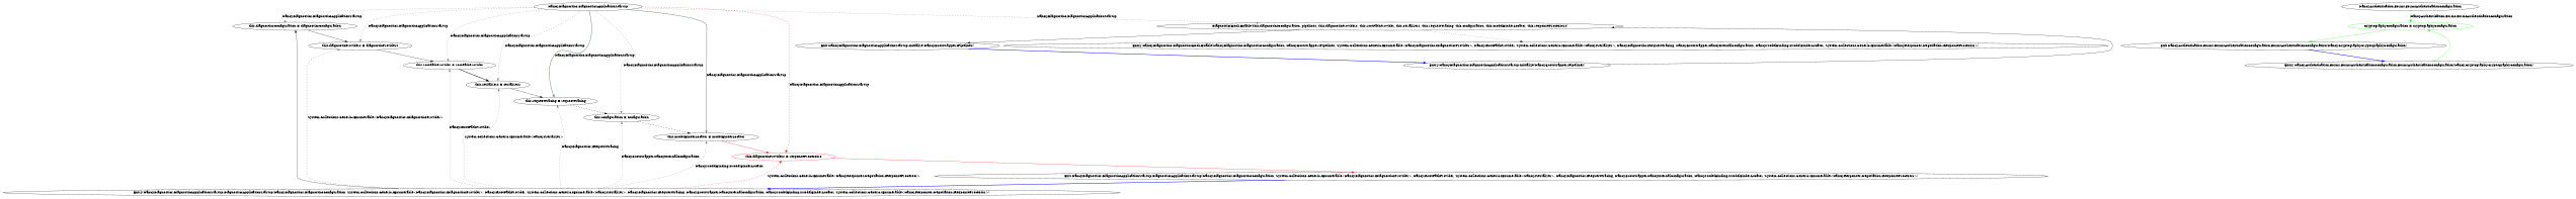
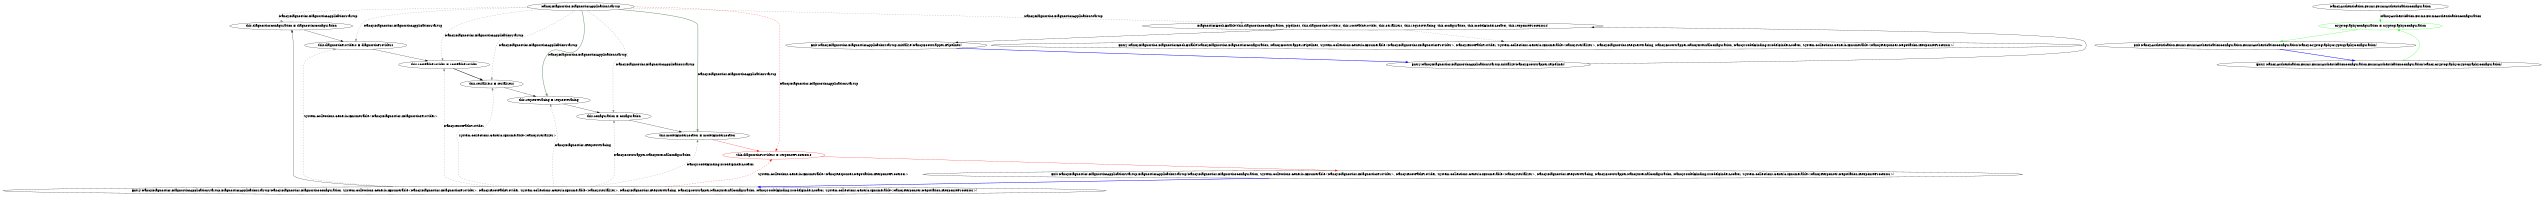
  digraph {
    node [cluster="Nancy.Diagnostics.DiagnosticsApplicationStartup.DiagnosticsApplicationStartup(Nancy.Diagnostics.DiagnosticsConfiguration, System.Collections.Generic.IEnumerable<Nancy.Diagnostics.IDiagnosticsProvider>, Nancy.IRootPathProvider, System.Collections.Generic.IEnumerable<Nancy.ISerializer>, Nancy.Diagnostics.IRequestTracing, Nancy.Bootstrapper.NancyInternalConfiguration, Nancy.ModelBinding.IModelBinderLocator, System.Collections.Generic.IEnumerable<Nancy.Responses.Negotiation.IResponseProcessor>)" span="21-21"]
    edge [color=darkseagreen4 style=dashed]
    n1 [label="Nancy.Diagnostics.DiagnosticsApplicationStartup" cluster="" span=""]
    n2 [label="this.diagnosticsConfiguration = diagnosticsConfiguration" span="23-23"]
    n3 [label="this.diagnosticProviders = diagnosticProviders" span="24-24"]
    n4 [label="this.rootPathProvider = rootPathProvider" span="25-25"]
    n5 [label="this.serializers = serializers" span="26-26"]
    n6 [label="this.requestTracing = requestTracing" span="27-27"]
    n7 [label="this.configuration = configuration" span="28-28"]
    n8 [label="this.modelBinderLocator = modelBinderLocator" span="29-29"]
    n9 [color=red community=0 label="this.diagnosticProviders = responseProcessors" span="30-30"]
    n10 [cluster="Nancy.Diagnostics.DiagnosticsApplicationStartup.Initialize(Nancy.Bootstrapper.IPipelines)" label="DiagnosticsHook.Enable(this.diagnosticsConfiguration, pipelines, this.diagnosticProviders, this.rootPathProvider, this.serializers, this.requestTracing, this.configuration, this.modelBinderLocator, this.responseProcessors)" span="39-39"]
    n11 [label="Exit Nancy.Diagnostics.DiagnosticsApplicationStartup.DiagnosticsApplicationStartup(Nancy.Diagnostics.DiagnosticsConfiguration, System.Collections.Generic.IEnumerable<Nancy.Diagnostics.IDiagnosticsProvider>, Nancy.IRootPathProvider, System.Collections.Generic.IEnumerable<Nancy.ISerializer>, Nancy.Diagnostics.IRequestTracing, Nancy.Bootstrapper.NancyInternalConfiguration, Nancy.ModelBinding.IModelBinderLocator, System.Collections.Generic.IEnumerable<Nancy.Responses.Negotiation.IResponseProcessor>)"]
    n12 [cluster="Nancy.Diagnostics.DiagnosticsApplicationStartup.Initialize(Nancy.Bootstrapper.IPipelines)" label="Exit Nancy.Diagnostics.DiagnosticsApplicationStartup.Initialize(Nancy.Bootstrapper.IPipelines)" span="37-37"]
    n13 [cluster="Nancy.Diagnostics.DiagnosticsHook.Enable(Nancy.Diagnostics.DiagnosticsConfiguration, Nancy.Bootstrapper.IPipelines, System.Collections.Generic.IEnumerable<Nancy.Diagnostics.IDiagnosticsProvider>, Nancy.IRootPathProvider, System.Collections.Generic.IEnumerable<Nancy.ISerializer>, Nancy.Diagnostics.IRequestTracing, Nancy.Bootstrapper.NancyInternalConfiguration, Nancy.ModelBinding.IModelBinderLocator, System.Collections.Generic.IEnumerable<Nancy.Responses.Negotiation.IResponseProcessor>)" label="Entry Nancy.Diagnostics.DiagnosticsHook.Enable(Nancy.Diagnostics.DiagnosticsConfiguration, Nancy.Bootstrapper.IPipelines, System.Collections.Generic.IEnumerable<Nancy.Diagnostics.IDiagnosticsProvider>, Nancy.IRootPathProvider, System.Collections.Generic.IEnumerable<Nancy.ISerializer>, Nancy.Diagnostics.IRequestTracing, Nancy.Bootstrapper.NancyInternalConfiguration, Nancy.ModelBinding.IModelBinderLocator, System.Collections.Generic.IEnumerable<Nancy.Responses.Negotiation.IResponseProcessor>)" span="26-26"]
    n14 [label="Entry Nancy.Diagnostics.DiagnosticsApplicationStartup.DiagnosticsApplicationStartup(Nancy.Diagnostics.DiagnosticsConfiguration, System.Collections.Generic.IEnumerable<Nancy.Diagnostics.IDiagnosticsProvider>, Nancy.IRootPathProvider, System.Collections.Generic.IEnumerable<Nancy.ISerializer>, Nancy.Diagnostics.IRequestTracing, Nancy.Bootstrapper.NancyInternalConfiguration, Nancy.ModelBinding.IModelBinderLocator, System.Collections.Generic.IEnumerable<Nancy.Responses.Negotiation.IResponseProcessor>)"]
    n15 [cluster="Nancy.Diagnostics.DiagnosticsApplicationStartup.Initialize(Nancy.Bootstrapper.IPipelines)" label="Entry Nancy.Diagnostics.DiagnosticsApplicationStartup.Initialize(Nancy.Bootstrapper.IPipelines)" span="37-37"]
    n16 [cluster="Nancy.Authentication.Forms.FormsAuthenticationConfiguration.FormsAuthenticationConfiguration(Nancy.Cryptography.CryptographyConfiguration)" color=green community=0 label="CryptographyConfiguration = cryptographyConfiguration" span="23-23"]
    n17 [cluster="Nancy.Authentication.Forms.FormsAuthenticationConfiguration.FormsAuthenticationConfiguration(Nancy.Cryptography.CryptographyConfiguration)" label="Exit Nancy.Authentication.Forms.FormsAuthenticationConfiguration.FormsAuthenticationConfiguration(Nancy.Cryptography.CryptographyConfiguration)"]
    n18 [cluster="Nancy.Authentication.Forms.FormsAuthenticationConfiguration.FormsAuthenticationConfiguration(Nancy.Cryptography.CryptographyConfiguration)" label="Entry Nancy.Authentication.Forms.FormsAuthenticationConfiguration.FormsAuthenticationConfiguration(Nancy.Cryptography.CryptographyConfiguration)"]
    n19 [label="Nancy.Authentication.Forms.FormsAuthenticationConfiguration" cluster="" span=""]
    n1 -> n2 [label="Nancy.Diagnostics.DiagnosticsApplicationStartup"]
    n1 -> n3 [label="Nancy.Diagnostics.DiagnosticsApplicationStartup"]
    n1 -> n4 [label="Nancy.Diagnostics.DiagnosticsApplicationStartup"]
    n1 -> n5 [label="Nancy.Diagnostics.DiagnosticsApplicationStartup"]
    n1 -> n6 [label="Nancy.Diagnostics.DiagnosticsApplicationStartup" style=bold]
    n1 -> n7 [label="Nancy.Diagnostics.DiagnosticsApplicationStartup"]
    n1 -> n8 [label="Nancy.Diagnostics.DiagnosticsApplicationStartup" style=bold]
    n1 -> n9 [color=red label="Nancy.Diagnostics.DiagnosticsApplicationStartup"]
    n1 -> n10 [label="Nancy.Diagnostics.DiagnosticsApplicationStartup"]
    n2 -> n3 [style=solid color=""]
    n3 -> n4 [style=solid color=""]
    n4 -> n5 [style=bold color=""]
    n5 -> n6 [style=solid color=""]
-   n6 -> n7 [color=""]
-   n7 -> n8 [color=""]
+   n6 -> n7 [style=solid color=""]
+   n7 -> n8 [style=solid color=""]
    n8 -> n9 [color=red style=solid]
    n9 -> n11 [color=red style=solid]
    n10 -> n12 [style=solid color=""]
    n10 -> n13 [style=dotted color=""]
    n11 -> n14 [color=blue style=bold]
    n12 -> n15 [color=blue style=bold]
    n14 -> n2 [style=solid color=""]
    n14 -> n3 [label="System.Collections.Generic.IEnumerable<Nancy.Diagnostics.IDiagnosticsProvider>"]
    n14 -> n4 [label="Nancy.IRootPathProvider"]
    n14 -> n5 [label="System.Collections.Generic.IEnumerable<Nancy.ISerializer>"]
    n14 -> n6 [label="Nancy.Diagnostics.IRequestTracing"]
    n14 -> n7 [label="Nancy.Bootstrapper.NancyInternalConfiguration"]
    n14 -> n8 [label="Nancy.ModelBinding.IModelBinderLocator"]
    n14 -> n9 [color=red label="System.Collections.Generic.IEnumerable<Nancy.Responses.Negotiation.IResponseProcessor>"]
    n15 -> n10 [style=solid color=""]
    n16 -> n17 [color=green style=solid]
    n17 -> n18 [color=blue style=bold]
    n18 -> n16 [color=green style=solid]
    n19 -> n16 [color=green label="Nancy.Authentication.Forms.FormsAuthenticationConfiguration"]
  }
